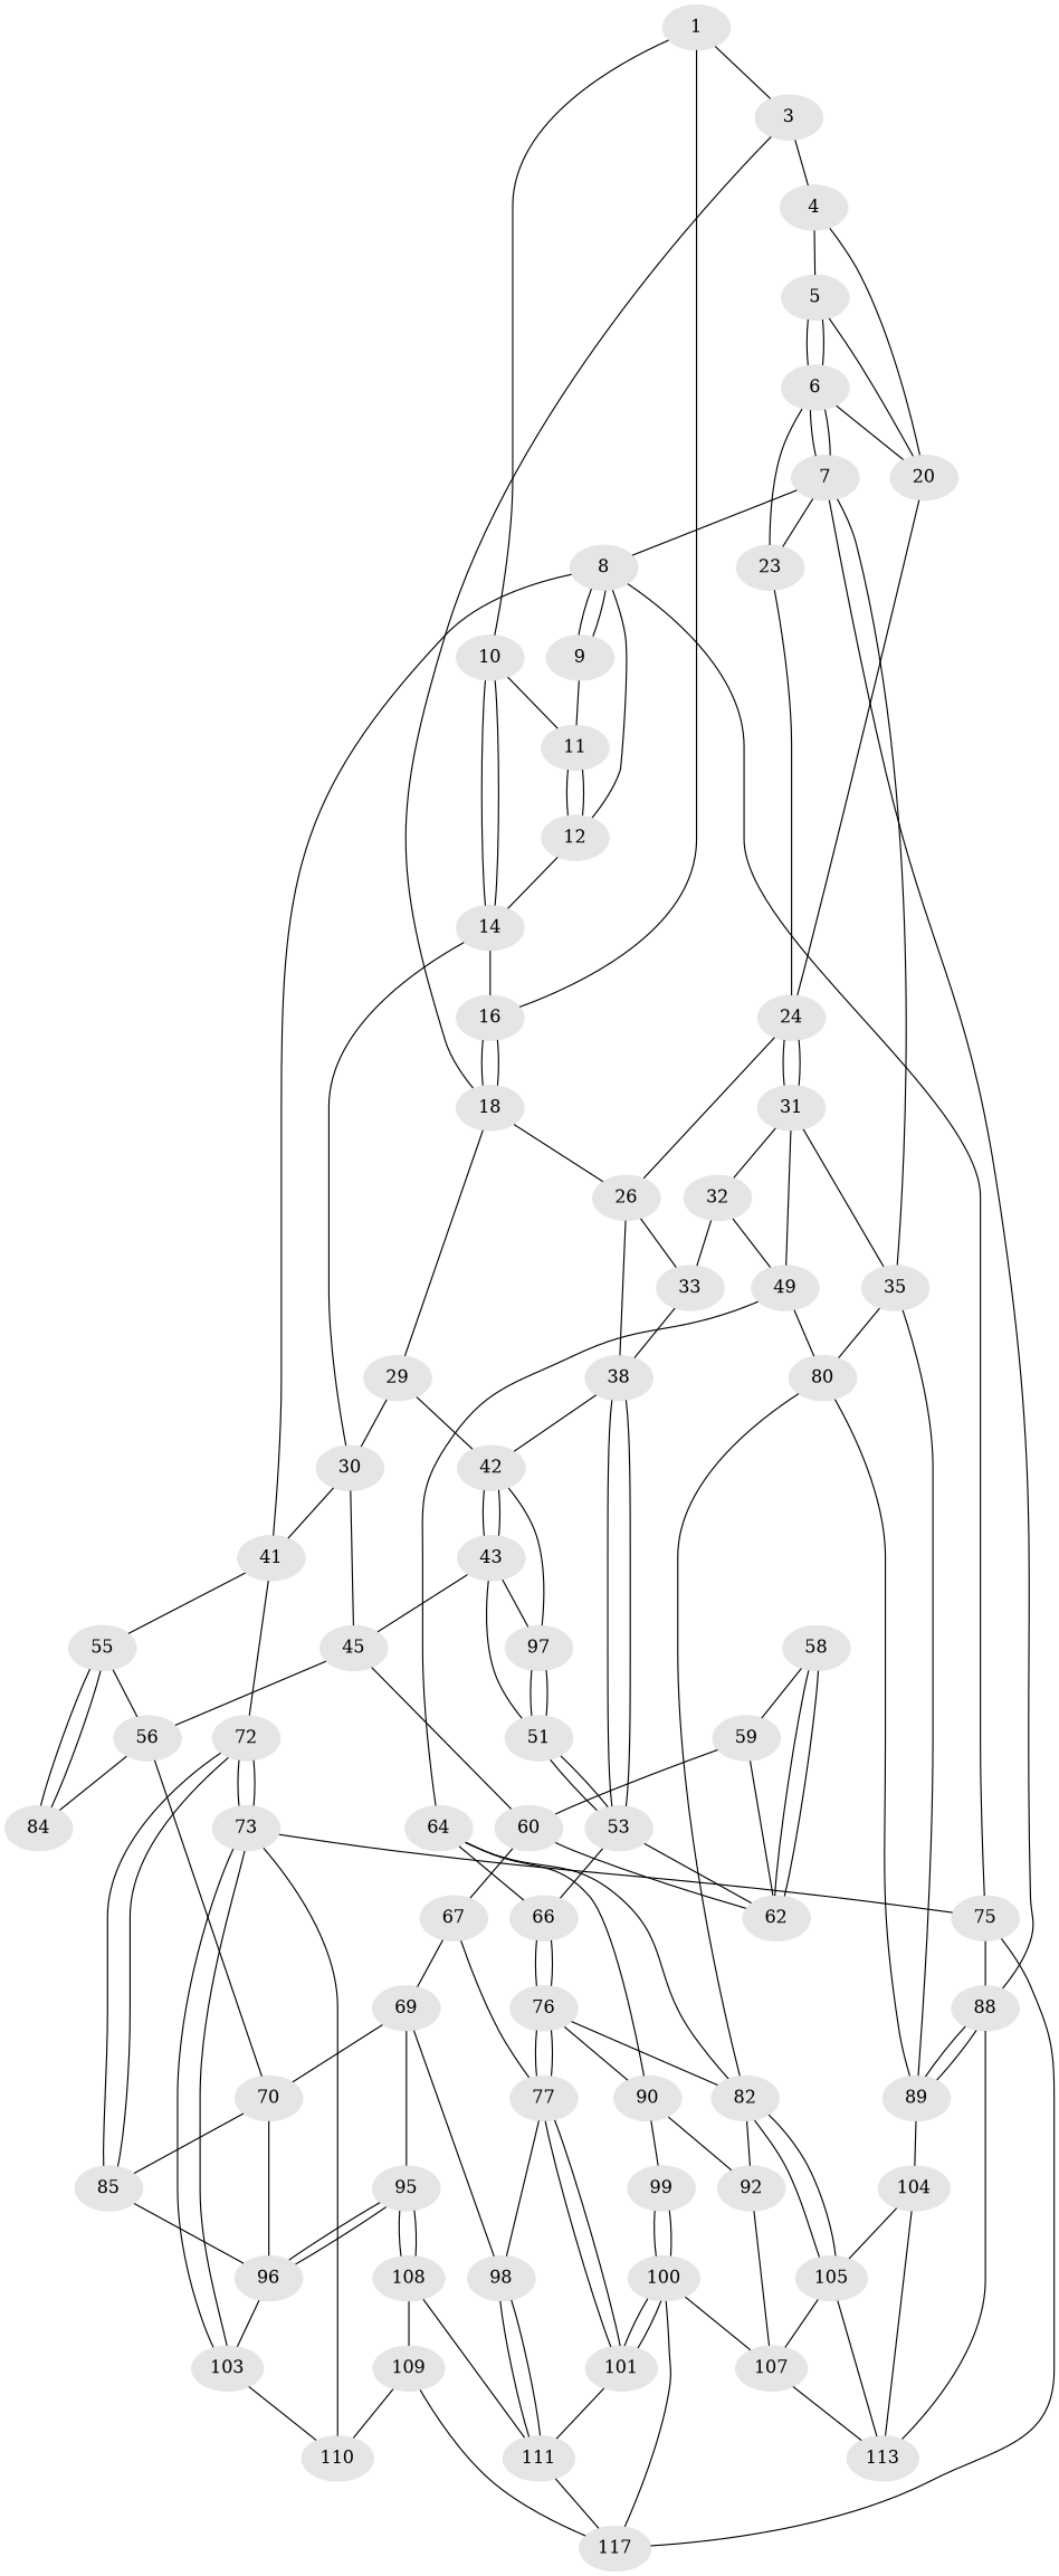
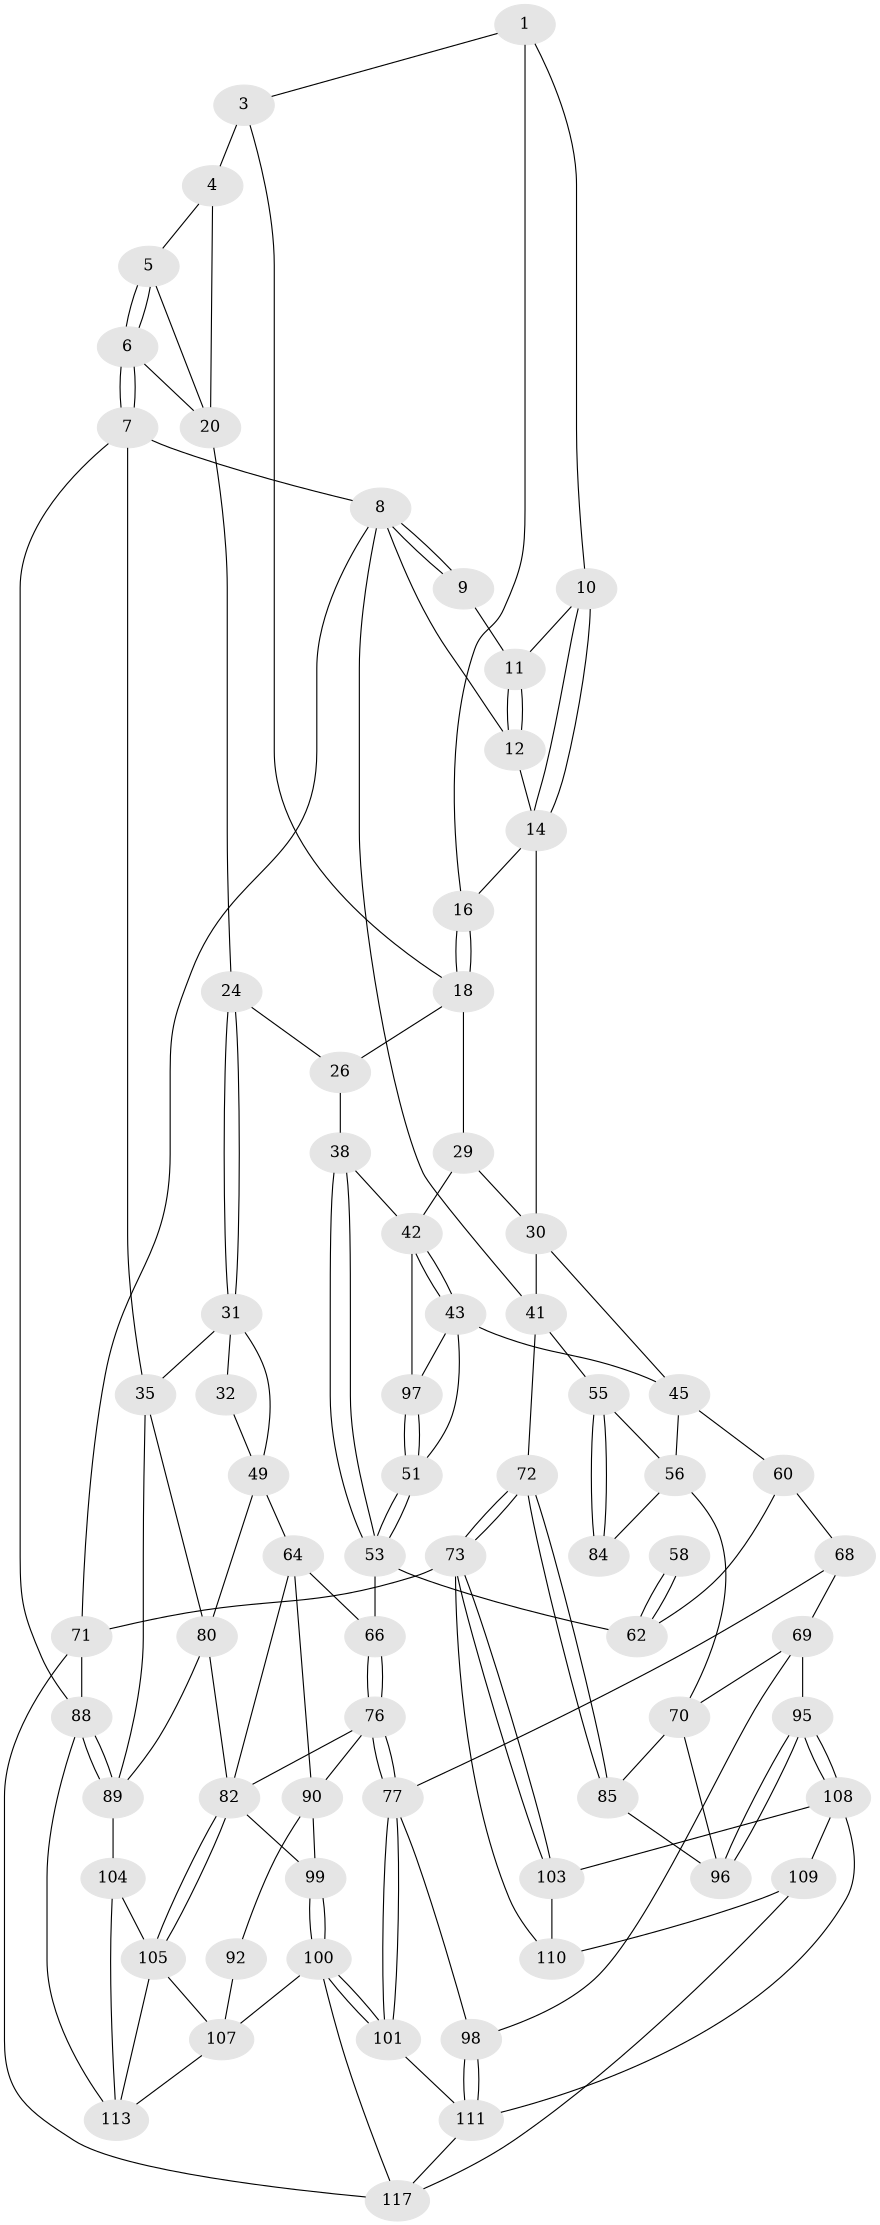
  graph {
    node [color=gray90 style=filled]
    1 [super="+2"]
    3 [super="+17"]
    10
    16
    4 [super="+19"]
    18 [super="+28"]
    11
    14 [super="+15"]
    5
    20 [super="+21"]
    26 [super="+27"]
    29
    6 [super="+22"]
    24 [super="+25"]
    7 [super="+34"]
-   23
    8 [super="+13"]
    35 [super="+79"]
    88
    9
    12
    41 [super="+54"]
-   75
+   75 [label=71]
    80 [super="+81"]
    89 [super="+102"]
    113 [super="+114"]
    55
    72
    117 [super="+118"]
    30 [super="+40"]
    45 [super="+57"]
-   33 [super="+37"]
    38 [super="+39"]
    42 [super="+46"]
    31 [super="+36"]
    32 [super="+48"]
    49 [super="+50"]
    53 [super="+61"]
    43 [super="+44"]
    n40 [label=97]
    56 [super="+71"]
    60 [super="+67"]
    64 [super="+65"]
    82 [super="+83"]
    104
    62 [super="+63"]
    66
    84
    85 [super="+86"]
    73 [super="+74"]
    51 [super="+52"]
    70 [super="+87"]
-   68 [label=67]
+   68
    90 [super="+93"]
    58
-   59
    76 [super="+91"]
    96 [super="+97"]
    69 [super="+94"]
    77 [super="+78"]
    92
    105 [super="+106"]
    99
    95
    98
    101
    108
    111 [super="+112"]
    103
    110
    100 [super="+116"]
    107 [super="+115"]
    109
    1 -- 3
    1 -- 10
    1 -- 16
    3 -- 4 [weight=2]
    3 -- 18
    10 -- 11
    10 -- 14
    10 -- 14
    16 -- 18
    16 -- 18
    4 -- 5
    4 -- 20
    18 -- 26
    18 -- 29
    11 -- 12
    11 -- 12
    14 -- 16
    14 -- 30
    5 -- 20
    5 -- 6
    5 -- 6
    20 -- 24
-   26 -- 33
    26 -- 38
    29 -- 30
    29 -- 42
    6 -- 20
    6 -- 7
    6 -- 7
-   6 -- 23
    24 -- 26
    24 -- 31
    24 -- 31
-   7 -- 23
    7 -- 8
    7 -- 35
    7 -- 88
-   23 -- 24
    8 -- 9
    8 -- 9
    8 -- 12
    8 -- 41
    8 -- 75
    35 -- 80
    35 -- 89
    88 -- 89
    88 -- 89
    88 -- 113
    9 -- 11
    12 -- 14
    41 -- 55
    41 -- 72
    75 -- 88
    75 -- 117
    80 -- 89
    80 -- 82
    89 -- 104
    55 -- 56
    55 -- 84
    55 -- 84
    72 -- 85
    72 -- 85
    72 -- 73
    72 -- 73
    30 -- 41
    30 -- 45
    45 -- 56
    45 -- 60
-   33 -- 38
    38 -- 42
    38 -- 53
    38 -- 53
    42 -- 43
    42 -- 43
    42 -- n40
    31 -- 35
    31 -- 32
    31 -- 49
-   32 -- 33 [weight=2]
    32 -- 49
    49 -- 80
    49 -- 64
    53 -- 62
    53 -- 66
    43 -- 45
    43 -- n40
    43 -- 51
    n40 -- 51
    n40 -- 51
    56 -- 84
    56 -- 70
    60 -- 62
    60 -- 68
    64 -- 82
    64 -- 66
    64 -- 90
-   82 -- 92
+   82 -- 99
    82 -- 105
    82 -- 105
    104 -- 113
    104 -- 105
    66 -- 76
    66 -- 76
    85 -- 96
    73 -- 75
    73 -- 103
    73 -- 103
    73 -- 110
    51 -- 53
    51 -- 53
    70 -- 85
    70 -- 96
    68 -- 69
    68 -- 77
    90 -- 92
    90 -- 99
    58 -- 62
    58 -- 62
-   58 -- 59
-   59 -- 60
-   59 -- 62
    76 -- 82
    76 -- 90
    76 -- 77
    76 -- 77
-   96 -- 103
+   108 -- 103
    69 -- 70
    69 -- 95
    69 -- 98
    77 -- 98
    77 -- 101
    77 -- 101
    92 -- 107
    105 -- 113
    105 -- 107
    99 -- 100
    99 -- 100
    95 -- 96
    95 -- 96
    95 -- 108
    95 -- 108
    98 -- 111
    98 -- 111
    101 -- 111
    108 -- 111
    108 -- 109
    111 -- 117
    103 -- 110
    100 -- 117
    100 -- 101
    100 -- 101
    100 -- 107
    107 -- 113
    109 -- 117
    109 -- 110
  }
